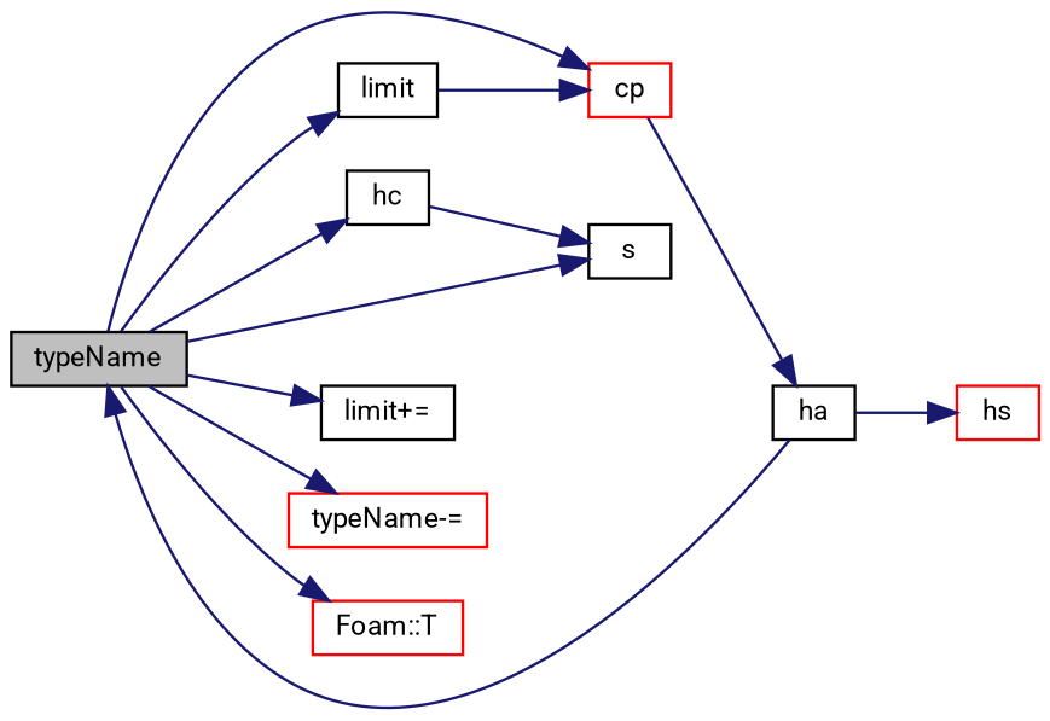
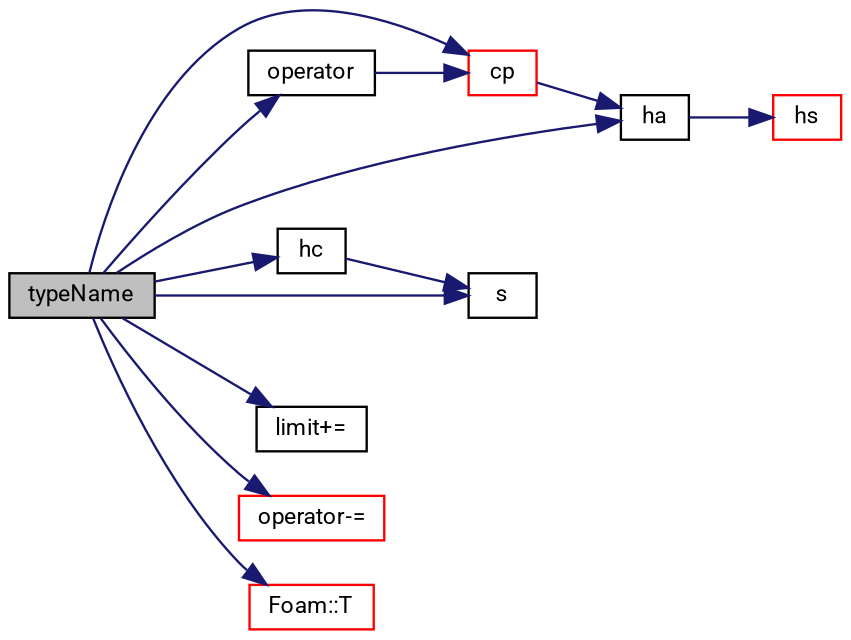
  digraph {
    fontname=Roboto
    rankdir=LR
    node [color=black fontname=Roboto fontsize=10 shape=record]
    edge [color=midnightblue fontname=Roboto fontsize=10 labelfontname=FreeSans labelfontsize=10 style=solid]
    n1 [fillcolor=grey75 fontcolor=black height=0.2 label=typeName style=filled width=0.4]
    n2 [color=red height=0.2 label=cp width=0.4]
    n3 [height=0.2 label=ha width=0.4]
    n4 [height=0.2 label=hc width=0.4]
    n5 [height=0.2 label=s width=0.4]
-   n6 [height=0.2 label=limit width=0.4]
+   n6 [height=0.2 label=operator width=0.4]
    n7 [height=0.2 label="limit+=" width=0.4]
-   n8 [color=red height=0.2 label="typeName-=" width=0.4]
+   n8 [color=red height=0.2 label="operator-=" width=0.4]
    n9 [color=red height=0.2 label="Foam::T" width=0.4]
    n10 [color=red height=0.2 label=hs width=0.4]
    n1 -> n2
-   n3 -> n1
+   n1 -> n3
    n1 -> n4
    n1 -> n5
    n1 -> n6
    n1 -> n7
    n1 -> n8
    n1 -> n9
    n2 -> n3
    n3 -> n10
    n4 -> n5
    n6 -> n2
  }
